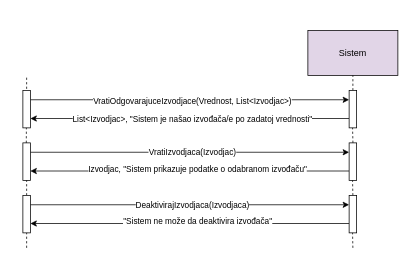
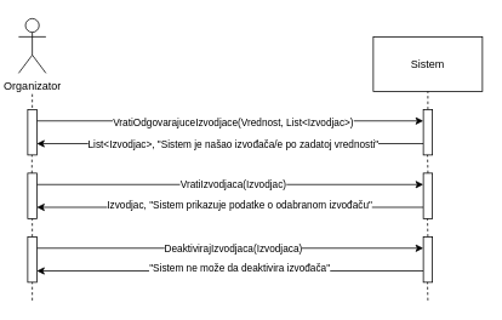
  <mxCell id="0" />
  <mxCell id="1" parent="0" />
- <mxCell id="2" value="Sistem" style="rounded=0;whiteSpace=wrap;html=1;fillColor=#e1d5e7;" vertex="1" parent="1"><mxGeometry x="410" y="40" width="120" height="60" as="geometry" /></mxCell>
+ <mxCell id="2" value="Sistem" style="rounded=0;whiteSpace=wrap;html=1;" vertex="1" parent="1"><mxGeometry x="410" y="40" width="120" height="60" as="geometry" /></mxCell>
  <mxCell id="3" value="" style="endArrow=none;dashed=1;html=1;" edge="1" parent="1" source="11"><mxGeometry width="50" height="50" relative="1" as="geometry"><mxPoint x="470" y="110" as="sourcePoint" /><mxPoint x="470" y="100" as="targetPoint" /></mxGeometry></mxCell>
+ <mxCell id="4" value="Organizator" style="shape=umlActor;verticalLabelPosition=bottom;verticalAlign=top;html=1;outlineConnect=0;" vertex="1" parent="1"><mxGeometry x="20" y="20" width="30" height="60" as="geometry" /></mxCell>
  <mxCell id="5" value="" style="endArrow=none;dashed=1;html=1;" edge="1" parent="1"><mxGeometry width="50" height="50" relative="1" as="geometry"><mxPoint x="35" y="130" as="sourcePoint" /><mxPoint x="35" y="100" as="targetPoint" /></mxGeometry></mxCell>
  <mxCell id="6" style="edgeStyle=orthogonalEdgeStyle;rounded=0;orthogonalLoop=1;jettySize=auto;html=1;exitX=1;exitY=0.25;exitDx=0;exitDy=0;entryX=0;entryY=0.25;entryDx=0;entryDy=0;" edge="1" parent="1" source="8" target="11"><mxGeometry relative="1" as="geometry" /></mxCell>
  <mxCell id="7" value="VratiOdgovarajuceIzvodjace(Vrednost, List&amp;lt;Izvodjac&amp;gt;)" style="edgeLabel;html=1;align=center;verticalAlign=middle;resizable=0;points=[];" vertex="1" connectable="0" parent="6"><mxGeometry x="-0.125" y="-1" relative="1" as="geometry"><mxPoint x="29" y="1" as="offset" /></mxGeometry></mxCell>
  <mxCell id="8" value="" style="rounded=0;whiteSpace=wrap;html=1;" vertex="1" parent="1"><mxGeometry x="30" y="120" width="10" height="50" as="geometry" /></mxCell>
  <mxCell id="9" style="edgeStyle=orthogonalEdgeStyle;rounded=0;orthogonalLoop=1;jettySize=auto;html=1;exitX=0;exitY=0.75;exitDx=0;exitDy=0;entryX=1;entryY=0.75;entryDx=0;entryDy=0;" edge="1" parent="1" source="11" target="8"><mxGeometry relative="1" as="geometry" /></mxCell>
  <mxCell id="10" value="List&amp;lt;Izvodjac&amp;gt;, &quot;Sistem je našao izvođača/e po zadatoj vrednosti&quot;" style="edgeLabel;html=1;align=center;verticalAlign=middle;resizable=0;points=[];" vertex="1" connectable="0" parent="9"><mxGeometry x="0.092" relative="1" as="geometry"><mxPoint x="22" as="offset" /></mxGeometry></mxCell>
  <mxCell id="11" value="" style="rounded=0;whiteSpace=wrap;html=1;" vertex="1" parent="1"><mxGeometry x="465" y="120" width="10" height="50" as="geometry" /></mxCell>
  <mxCell id="12" style="edgeStyle=orthogonalEdgeStyle;rounded=0;orthogonalLoop=1;jettySize=auto;html=1;exitX=1;exitY=0.25;exitDx=0;exitDy=0;entryX=0;entryY=0.25;entryDx=0;entryDy=0;" edge="1" parent="1" source="14" target="17"><mxGeometry relative="1" as="geometry" /></mxCell>
  <mxCell id="13" value="VratiIzvodjaca(Izvodjac)" style="edgeLabel;html=1;align=center;verticalAlign=middle;resizable=0;points=[];" vertex="1" connectable="0" parent="12"><mxGeometry x="-0.134" y="1" relative="1" as="geometry"><mxPoint x="31" y="1" as="offset" /></mxGeometry></mxCell>
  <mxCell id="14" value="" style="rounded=0;whiteSpace=wrap;html=1;" vertex="1" parent="1"><mxGeometry x="30" y="190" width="10" height="50" as="geometry" /></mxCell>
  <mxCell id="15" style="edgeStyle=orthogonalEdgeStyle;rounded=0;orthogonalLoop=1;jettySize=auto;html=1;exitX=0;exitY=0.75;exitDx=0;exitDy=0;entryX=1;entryY=0.75;entryDx=0;entryDy=0;" edge="1" parent="1" source="17" target="14"><mxGeometry relative="1" as="geometry" /></mxCell>
  <mxCell id="16" value="Izvodjac, &quot;Sistem prikazuje podatke o odabranom izvođaču&quot;" style="edgeLabel;html=1;align=center;verticalAlign=middle;resizable=0;points=[];" vertex="1" connectable="0" parent="15"><mxGeometry x="-0.045" y="-3" relative="1" as="geometry"><mxPoint as="offset" /></mxGeometry></mxCell>
  <mxCell id="17" value="" style="rounded=0;whiteSpace=wrap;html=1;" vertex="1" parent="1"><mxGeometry x="465" y="190" width="10" height="50" as="geometry" /></mxCell>
  <mxCell id="18" value="" style="endArrow=none;dashed=1;html=1;" edge="1" parent="1"><mxGeometry width="50" height="50" relative="1" as="geometry"><mxPoint x="34.58" y="190" as="sourcePoint" /><mxPoint x="34.66" y="170" as="targetPoint" /></mxGeometry></mxCell>
  <mxCell id="19" value="" style="endArrow=none;dashed=1;html=1;entryX=0.5;entryY=1;entryDx=0;entryDy=0;" edge="1" parent="1"><mxGeometry width="50" height="50" relative="1" as="geometry"><mxPoint x="470.08" y="190" as="sourcePoint" /><mxPoint x="469.58" y="170" as="targetPoint" /></mxGeometry></mxCell>
  <mxCell id="20" value="" style="endArrow=none;dashed=1;html=1;entryX=0.5;entryY=1;entryDx=0;entryDy=0;" edge="1" parent="1" target="14"><mxGeometry width="50" height="50" relative="1" as="geometry"><mxPoint x="35" y="260" as="sourcePoint" /><mxPoint x="60" y="330" as="targetPoint" /></mxGeometry></mxCell>
  <mxCell id="21" value="" style="endArrow=none;dashed=1;html=1;entryX=0.5;entryY=1;entryDx=0;entryDy=0;" edge="1" parent="1"><mxGeometry width="50" height="50" relative="1" as="geometry"><mxPoint x="470" y="260" as="sourcePoint" /><mxPoint x="469.58" y="240" as="targetPoint" /></mxGeometry></mxCell>
  <mxCell id="22" style="edgeStyle=orthogonalEdgeStyle;rounded=0;orthogonalLoop=1;jettySize=auto;html=1;exitX=1;exitY=0.25;exitDx=0;exitDy=0;entryX=0;entryY=0.25;entryDx=0;entryDy=0;" edge="1" parent="1" source="24" target="27"><mxGeometry relative="1" as="geometry" /></mxCell>
  <mxCell id="23" value="DeaktivirajIzvodjaca(Izvodjaca)" style="edgeLabel;html=1;align=center;verticalAlign=middle;resizable=0;points=[];" vertex="1" connectable="0" parent="22"><mxGeometry x="-0.134" y="1" relative="1" as="geometry"><mxPoint x="31" y="1" as="offset" /></mxGeometry></mxCell>
  <mxCell id="24" value="" style="rounded=0;whiteSpace=wrap;html=1;" vertex="1" parent="1"><mxGeometry x="30" y="260" width="10" height="50" as="geometry" /></mxCell>
  <mxCell id="25" style="edgeStyle=orthogonalEdgeStyle;rounded=0;orthogonalLoop=1;jettySize=auto;html=1;exitX=0;exitY=0.75;exitDx=0;exitDy=0;entryX=1;entryY=0.75;entryDx=0;entryDy=0;" edge="1" parent="1" source="27" target="24"><mxGeometry relative="1" as="geometry" /></mxCell>
  <mxCell id="26" value="&quot;Sistem ne može da deaktivira izvođača&quot;" style="edgeLabel;html=1;align=center;verticalAlign=middle;resizable=0;points=[];" vertex="1" connectable="0" parent="25"><mxGeometry x="-0.045" y="-3" relative="1" as="geometry"><mxPoint as="offset" /></mxGeometry></mxCell>
  <mxCell id="27" value="" style="rounded=0;whiteSpace=wrap;html=1;" vertex="1" parent="1"><mxGeometry x="465" y="260" width="10" height="50" as="geometry" /></mxCell>
  <mxCell id="28" value="" style="endArrow=none;dashed=1;html=1;entryX=0.5;entryY=1;entryDx=0;entryDy=0;" edge="1" parent="1" target="24"><mxGeometry width="50" height="50" relative="1" as="geometry"><mxPoint x="35" y="330" as="sourcePoint" /><mxPoint x="60" y="460" as="targetPoint" /></mxGeometry></mxCell>
  <mxCell id="29" value="" style="endArrow=none;dashed=1;html=1;entryX=0.5;entryY=1;entryDx=0;entryDy=0;" edge="1" parent="1"><mxGeometry width="50" height="50" relative="1" as="geometry"><mxPoint x="470" y="330" as="sourcePoint" /><mxPoint x="469.58" y="310" as="targetPoint" /></mxGeometry></mxCell>
